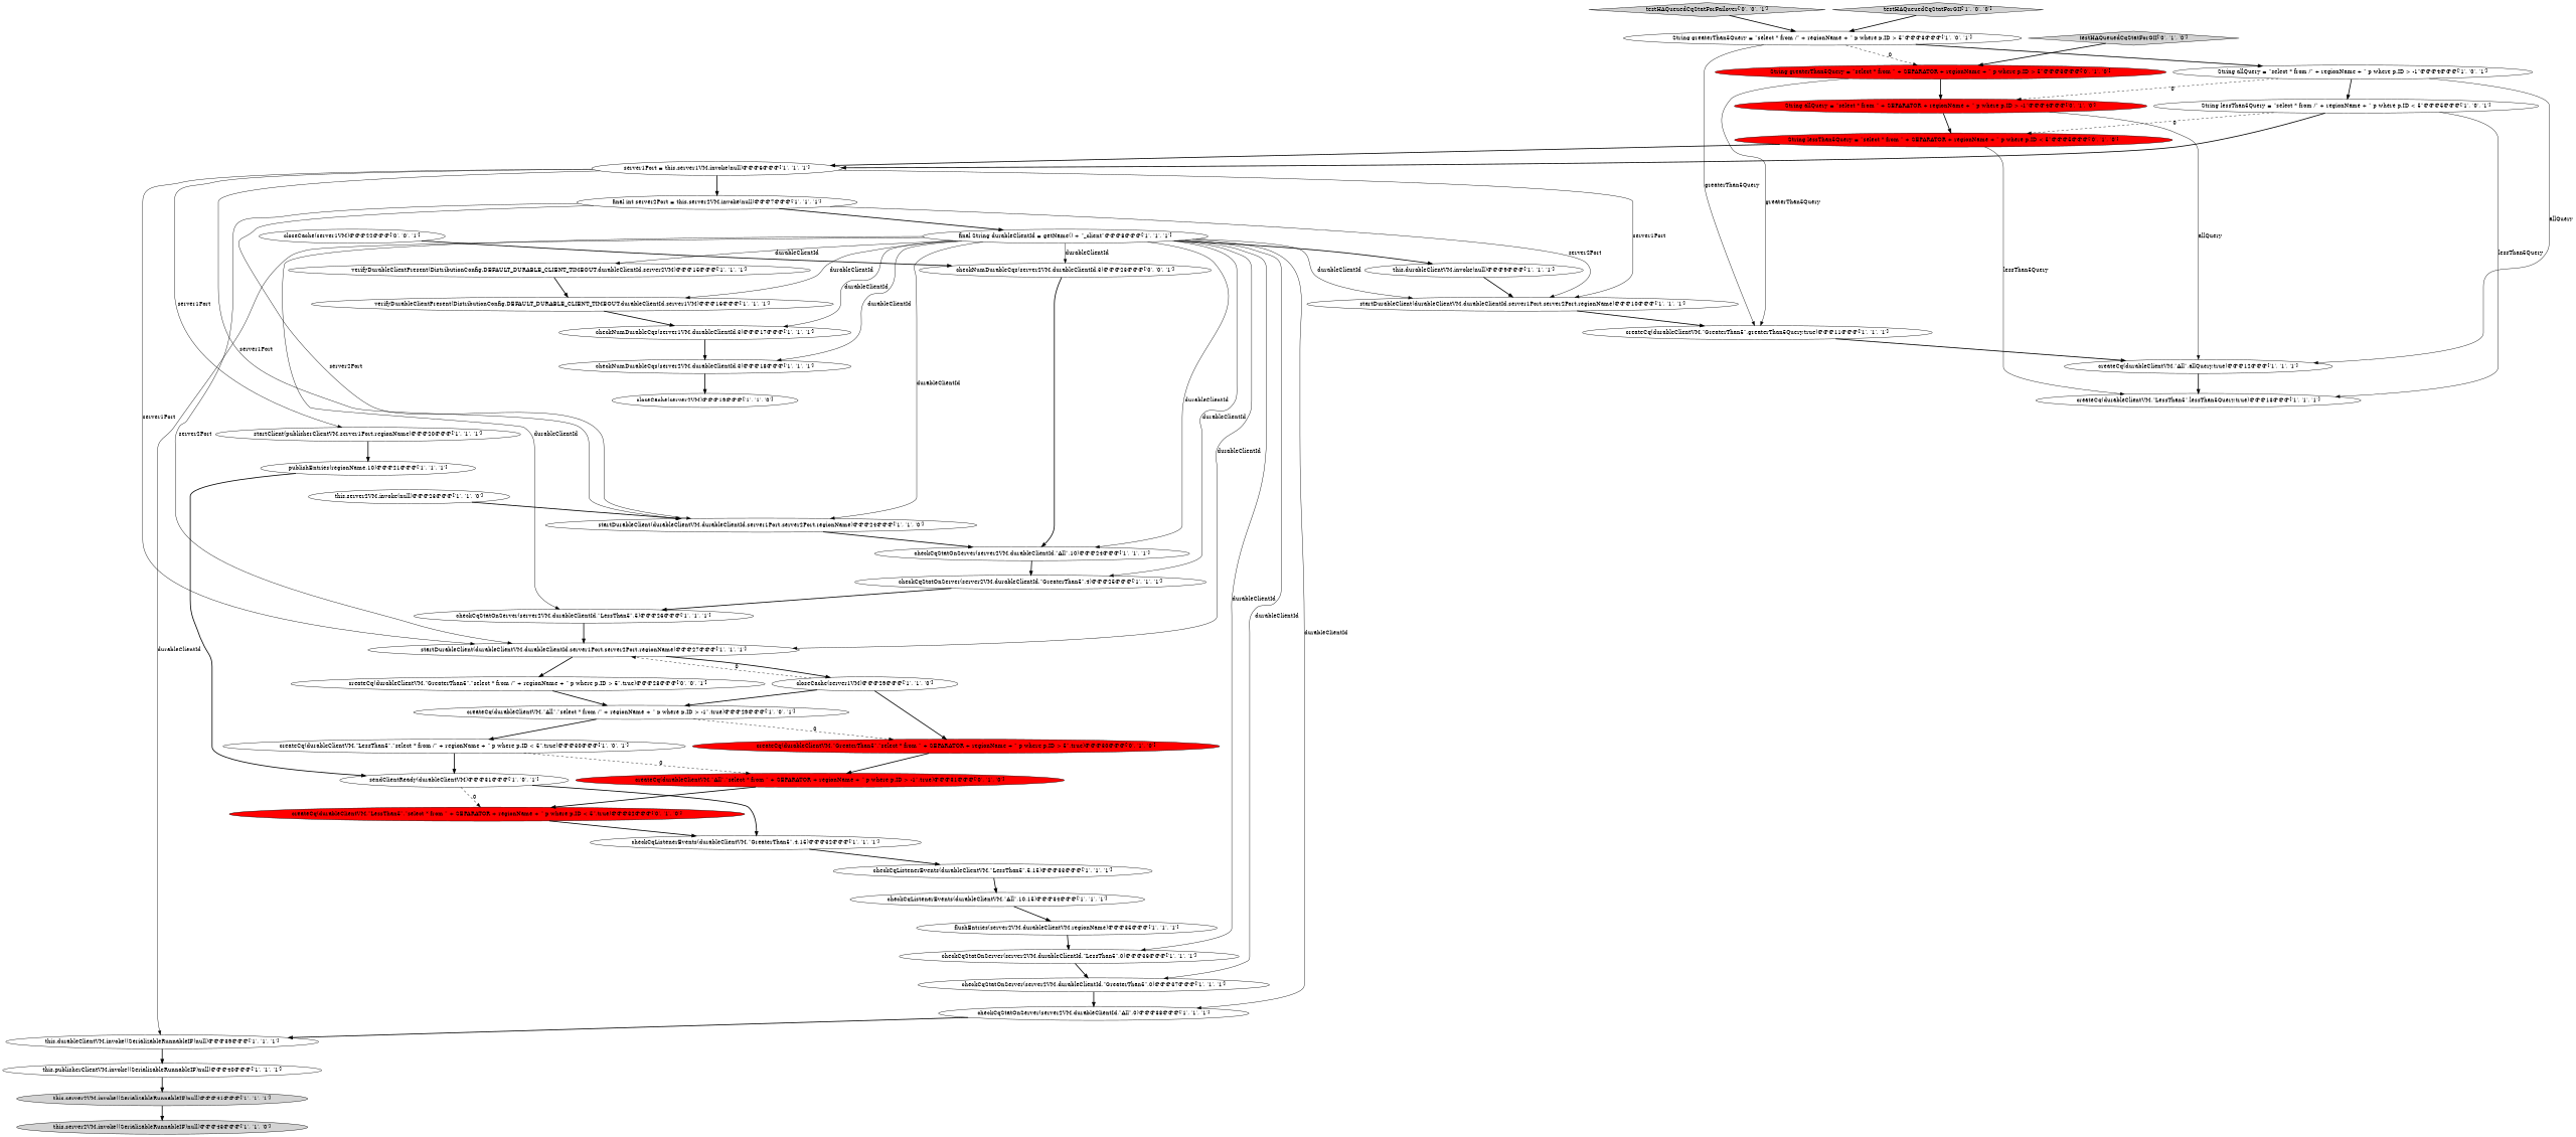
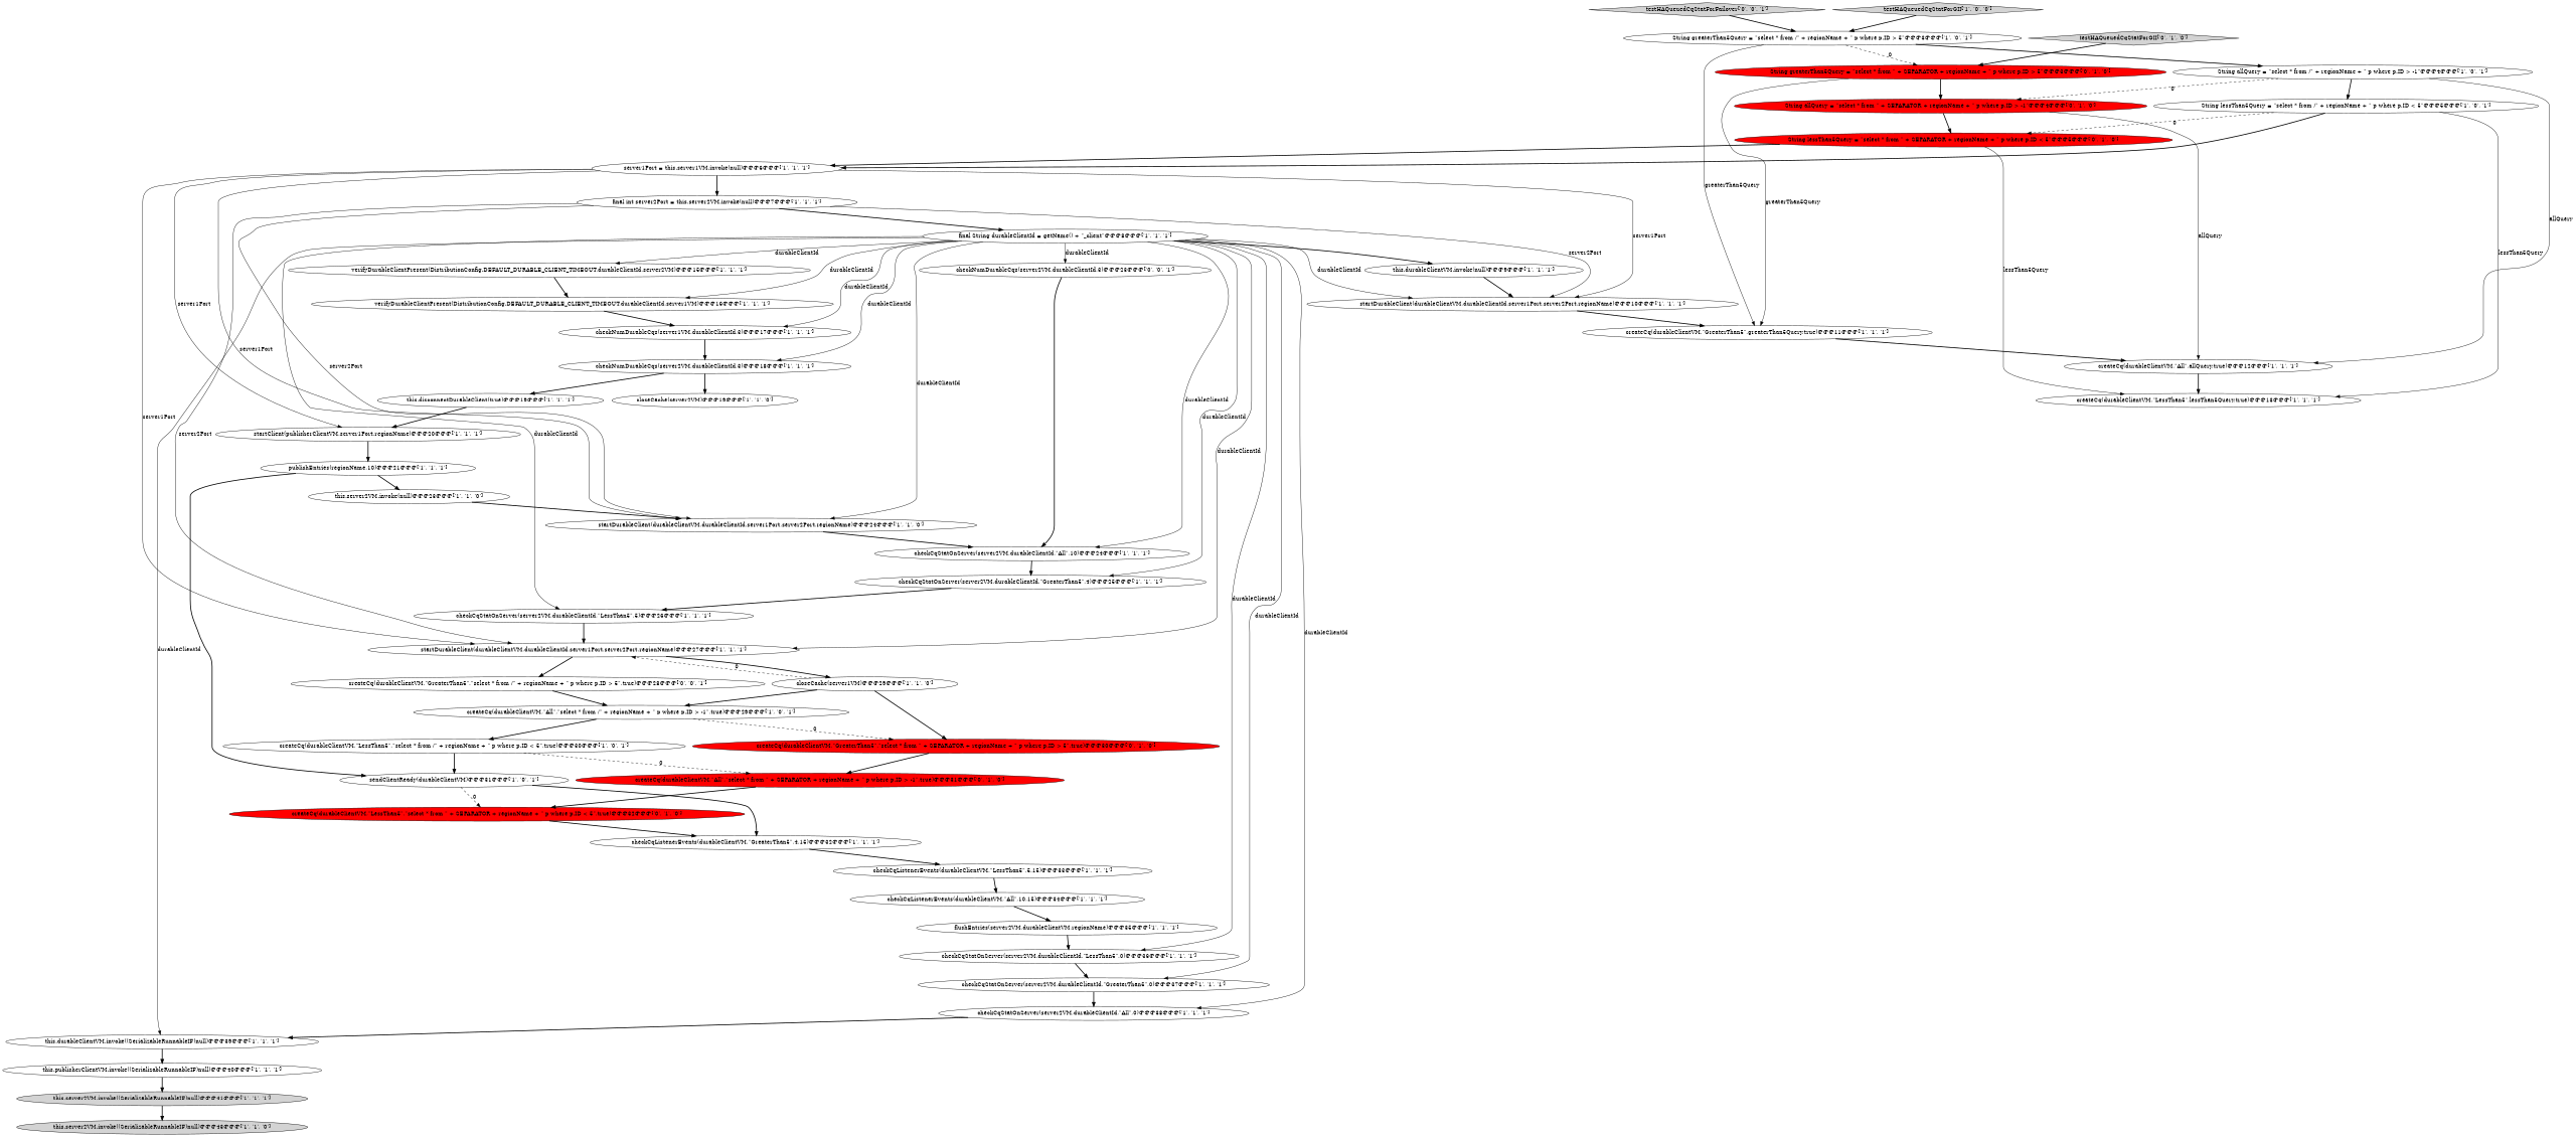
  digraph {
    node [fillcolor=white shape=ellipse style=filled]
    edge [style=bold]
    n1 [label="verifyDurableClientPresent(DistributionConfig.DEFAULT_DURABLE_CLIENT_TIMEOUT,durableClientId,server2VM)@@@15@@@['1', '1', '1']"]
    n2 [label="verifyDurableClientPresent(DistributionConfig.DEFAULT_DURABLE_CLIENT_TIMEOUT,durableClientId,server1VM)@@@16@@@['1', '1', '1']"]
    n3 [label="checkNumDurableCqs(server1VM,durableClientId,3)@@@17@@@['1', '1', '1']"]
    n4 [label="startDurableClient(durableClientVM,durableClientId,server1Port,server2Port,regionName)@@@27@@@['1', '1', '1']"]
    n5 [label="createCq(durableClientVM,\"GreaterThan5\",\"select * from /\" + regionName + \" p where p.ID > 5\",true)@@@28@@@['0', '0', '1']"]
    n6 [label="closeCache(server1VM)@@@29@@@['1', '1', '0']"]
    n7 [label="createCq(durableClientVM,\"All\",\"select * from /\" + regionName + \" p where p.ID > -1\",true)@@@29@@@['1', '0', '1']"]
    n8 [fillcolor=red label="createCq(durableClientVM,\"GreaterThan5\",\"select * from \" + SEPARATOR + regionName + \" p where p.ID > 5\",true)@@@30@@@['0', '1', '0']"]
    n9 [fillcolor=red label="String allQuery = \"select * from \" + SEPARATOR + regionName + \" p where p.ID > -1\"@@@4@@@['0', '1', '0']"]
    n10 [fillcolor=red label="String lessThan5Query = \"select * from \" + SEPARATOR + regionName + \" p where p.ID < 5\"@@@5@@@['0', '1', '0']"]
    n11 [label="createCq(durableClientVM,\"All\",allQuery,true)@@@12@@@['1', '1', '1']"]
    n12 [label="server1Port = this.server1VM.invoke(null)@@@6@@@['1', '1', '1']"]
    n13 [label="createCq(durableClientVM,\"LessThan5\",lessThan5Query,true)@@@13@@@['1', '1', '1']"]
    n14 [label="checkNumDurableCqs(server2VM,durableClientId,3)@@@23@@@['0', '0', '1']"]
    n15 [label="checkCqStatOnServer(server2VM,durableClientId,\"All\",10)@@@24@@@['1', '1', '1']"]
    n16 [label="checkCqStatOnServer(server2VM,durableClientId,\"GreaterThan5\",4)@@@25@@@['1', '1', '1']"]
    n17 [label="createCq(durableClientVM,\"LessThan5\",\"select * from /\" + regionName + \" p where p.ID < 5\",true)@@@30@@@['1', '0', '1']"]
    n18 [label="sendClientReady(durableClientVM)@@@31@@@['1', '0', '1']"]
    n19 [fillcolor=red label="createCq(durableClientVM,\"All\",\"select * from \" + SEPARATOR + regionName + \" p where p.ID > -1\",true)@@@31@@@['0', '1', '0']"]
    n20 [label="checkNumDurableCqs(server2VM,durableClientId,3)@@@18@@@['1', '1', '1']"]
    n21 [label="closeCache(server2VM)@@@19@@@['1', '1', '0']"]
+   n22 [label="this.disconnectDurableClient(true)@@@19@@@['1', '1', '1']"]
    n23 [label="startClient(publisherClientVM,server1Port,regionName)@@@20@@@['1', '1', '1']"]
    n24 [fillcolor=lightgray label="this.server2VM.invoke((SerializableRunnableIF)null)@@@41@@@['1', '1', '1']"]
    n25 [fillcolor=lightgray label="this.server2VM.invoke((SerializableRunnableIF)null)@@@43@@@['1', '1', '0']"]
    n26 [fillcolor=red label="String greaterThan5Query = \"select * from \" + SEPARATOR + regionName + \" p where p.ID > 5\"@@@3@@@['0', '1', '0']"]
    n27 [label="createCq(durableClientVM,\"GreaterThan5\",greaterThan5Query,true)@@@11@@@['1', '1', '1']"]
    n28 [fillcolor=lightgray label="testHAQueuedCqStatForGII['0', '1', '0']" shape=diamond]
    n29 [label="publishEntries(regionName,10)@@@21@@@['1', '1', '1']"]
    n30 [label="this.server2VM.invoke(null)@@@23@@@['1', '1', '0']"]
    n31 [label="final String durableClientId = getName() + \"_client\"@@@8@@@['1', '1', '1']"]
    n32 [label="checkCqStatOnServer(server2VM,durableClientId,\"LessThan5\",0)@@@36@@@['1', '1', '1']"]
    n33 [label="this.durableClientVM.invoke((SerializableRunnableIF)null)@@@39@@@['1', '1', '1']"]
    n34 [label="checkCqStatOnServer(server2VM,durableClientId,\"GreaterThan5\",0)@@@37@@@['1', '1', '1']"]
    n35 [label="this.durableClientVM.invoke(null)@@@9@@@['1', '1', '1']"]
    n36 [label="checkCqStatOnServer(server2VM,durableClientId,\"All\",0)@@@38@@@['1', '1', '1']"]
    n37 [label="checkCqStatOnServer(server2VM,durableClientId,\"LessThan5\",5)@@@26@@@['1', '1', '1']"]
    n38 [label="startDurableClient(durableClientVM,durableClientId,server1Port,server2Port,regionName)@@@24@@@['1', '1', '0']"]
    n39 [label="startDurableClient(durableClientVM,durableClientId,server1Port,server2Port,regionName)@@@10@@@['1', '1', '1']"]
    n40 [label="this.publisherClientVM.invoke((SerializableRunnableIF)null)@@@40@@@['1', '1', '1']"]
    n41 [fillcolor=lightgray label="testHAQueuedCqStatForFailover['0', '0', '1']" shape=diamond]
    n42 [label="String greaterThan5Query = \"select * from /\" + regionName + \" p where p.ID > 5\"@@@3@@@['1', '0', '1']"]
    n43 [label="String allQuery = \"select * from /\" + regionName + \" p where p.ID > -1\"@@@4@@@['1', '0', '1']"]
    n44 [label="flushEntries(server2VM,durableClientVM,regionName)@@@35@@@['1', '1', '1']"]
    n45 [label="final int server2Port = this.server2VM.invoke(null)@@@7@@@['1', '1', '1']"]
    n46 [label="String lessThan5Query = \"select * from /\" + regionName + \" p where p.ID < 5\"@@@5@@@['1', '0', '1']"]
-   n47 [label="closeCache(server1VM)@@@22@@@['0', '0', '1']"]
    n48 [label="checkCqListenerEvents(durableClientVM,\"GreaterThan5\",4,15)@@@32@@@['1', '1', '1']"]
    n49 [fillcolor=red label="createCq(durableClientVM,\"LessThan5\",\"select * from \" + SEPARATOR + regionName + \" p where p.ID < 5\",true)@@@32@@@['0', '1', '0']"]
    n50 [label="checkCqListenerEvents(durableClientVM,\"All\",10,15)@@@34@@@['1', '1', '1']"]
    n51 [label="checkCqListenerEvents(durableClientVM,\"LessThan5\",5,15)@@@33@@@['1', '1', '1']"]
    n52 [fillcolor=lightgray label="testHAQueuedCqStatForGII['1', '0', '0']" shape=diamond]
    n1 -> n2
    n2 -> n3
    n3 -> n20
    n4 -> n5
    n4 -> n6
    n5 -> n7
    n6 -> n4 [label=0 style=dashed]
    n6 -> n7
    n6 -> n8
    n7 -> n8 [label=0 style=dashed]
    n7 -> n17
    n8 -> n19
    n9 -> n10
    n9 -> n11 [label=allQuery style=solid]
    n10 -> n12
    n10 -> n13 [label=lessThan5Query style=solid]
    n11 -> n13
    n12 -> n4 [label=server1Port style=solid]
    n12 -> n23 [label=server1Port style=solid]
    n12 -> n38 [label=server1Port style=solid]
    n12 -> n39 [label=server1Port style=solid]
    n12 -> n45
    n14 -> n15
    n15 -> n16
    n16 -> n37
    n17 -> n18
    n17 -> n19 [label=0 style=dashed]
    n18 -> n48
    n18 -> n49 [label=0 style=dashed]
    n19 -> n49
    n20 -> n21
+   n20 -> n22
+   n22 -> n23
    n23 -> n29
    n24 -> n25
    n26 -> n9
    n26 -> n27 [label=greaterThan5Query style=solid]
    n27 -> n11
    n28 -> n26
    n29 -> n18
+   n29 -> n30
    n30 -> n38
    n31 -> n1 [label=durableClientId style=solid]
    n31 -> n2 [label=durableClientId style=solid]
    n31 -> n3 [label=durableClientId style=solid]
    n31 -> n4 [label=durableClientId style=solid]
    n31 -> n14 [label=durableClientId style=solid]
    n31 -> n15 [label=durableClientId style=solid]
    n31 -> n16 [label=durableClientId style=solid]
    n31 -> n20 [label=durableClientId style=solid]
    n31 -> n32 [label=durableClientId style=solid]
    n31 -> n33 [label=durableClientId style=solid]
    n31 -> n34 [label=durableClientId style=solid]
    n31 -> n35
    n31 -> n36 [label=durableClientId style=solid]
    n31 -> n37 [label=durableClientId style=solid]
    n31 -> n38 [label=durableClientId style=solid]
    n31 -> n39 [label=durableClientId style=solid]
    n32 -> n34
    n33 -> n40
    n34 -> n36
    n35 -> n39
    n36 -> n33
    n37 -> n4
    n38 -> n15
    n39 -> n27
    n40 -> n24
    n41 -> n42
    n42 -> n26 [label=0 style=dashed]
    n42 -> n27 [label=greaterThan5Query style=solid]
    n42 -> n43
    n43 -> n9 [label=0 style=dashed]
    n43 -> n11 [label=allQuery style=solid]
    n43 -> n46
    n44 -> n32
    n45 -> n4 [label=server2Port style=solid]
    n45 -> n31
    n45 -> n38 [label=server2Port style=solid]
    n45 -> n39 [label=server2Port style=solid]
    n46 -> n10 [label=0 style=dashed]
    n46 -> n12
    n46 -> n13 [label=lessThan5Query style=solid]
-   n47 -> n14
    n48 -> n51
    n49 -> n48
    n50 -> n44
    n51 -> n50
    n52 -> n42
  }
